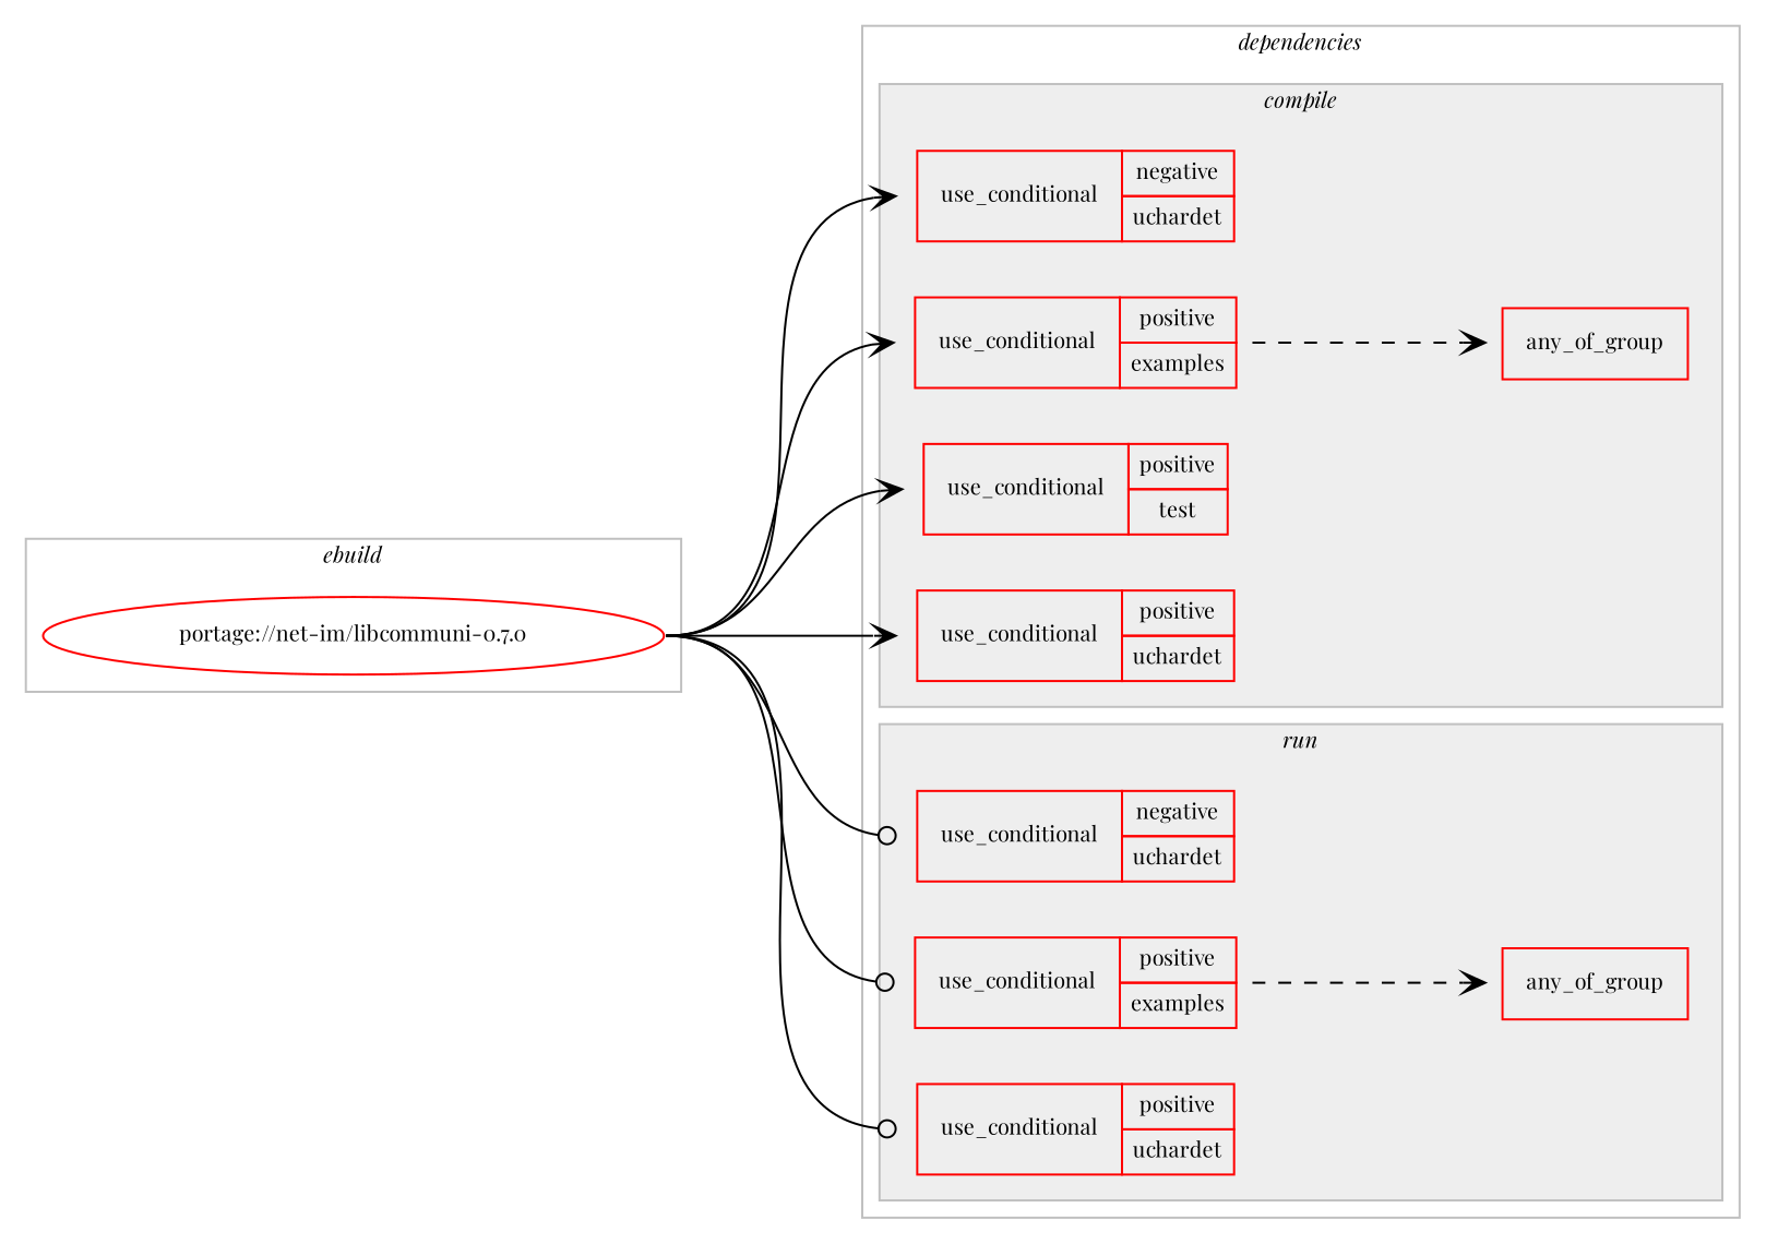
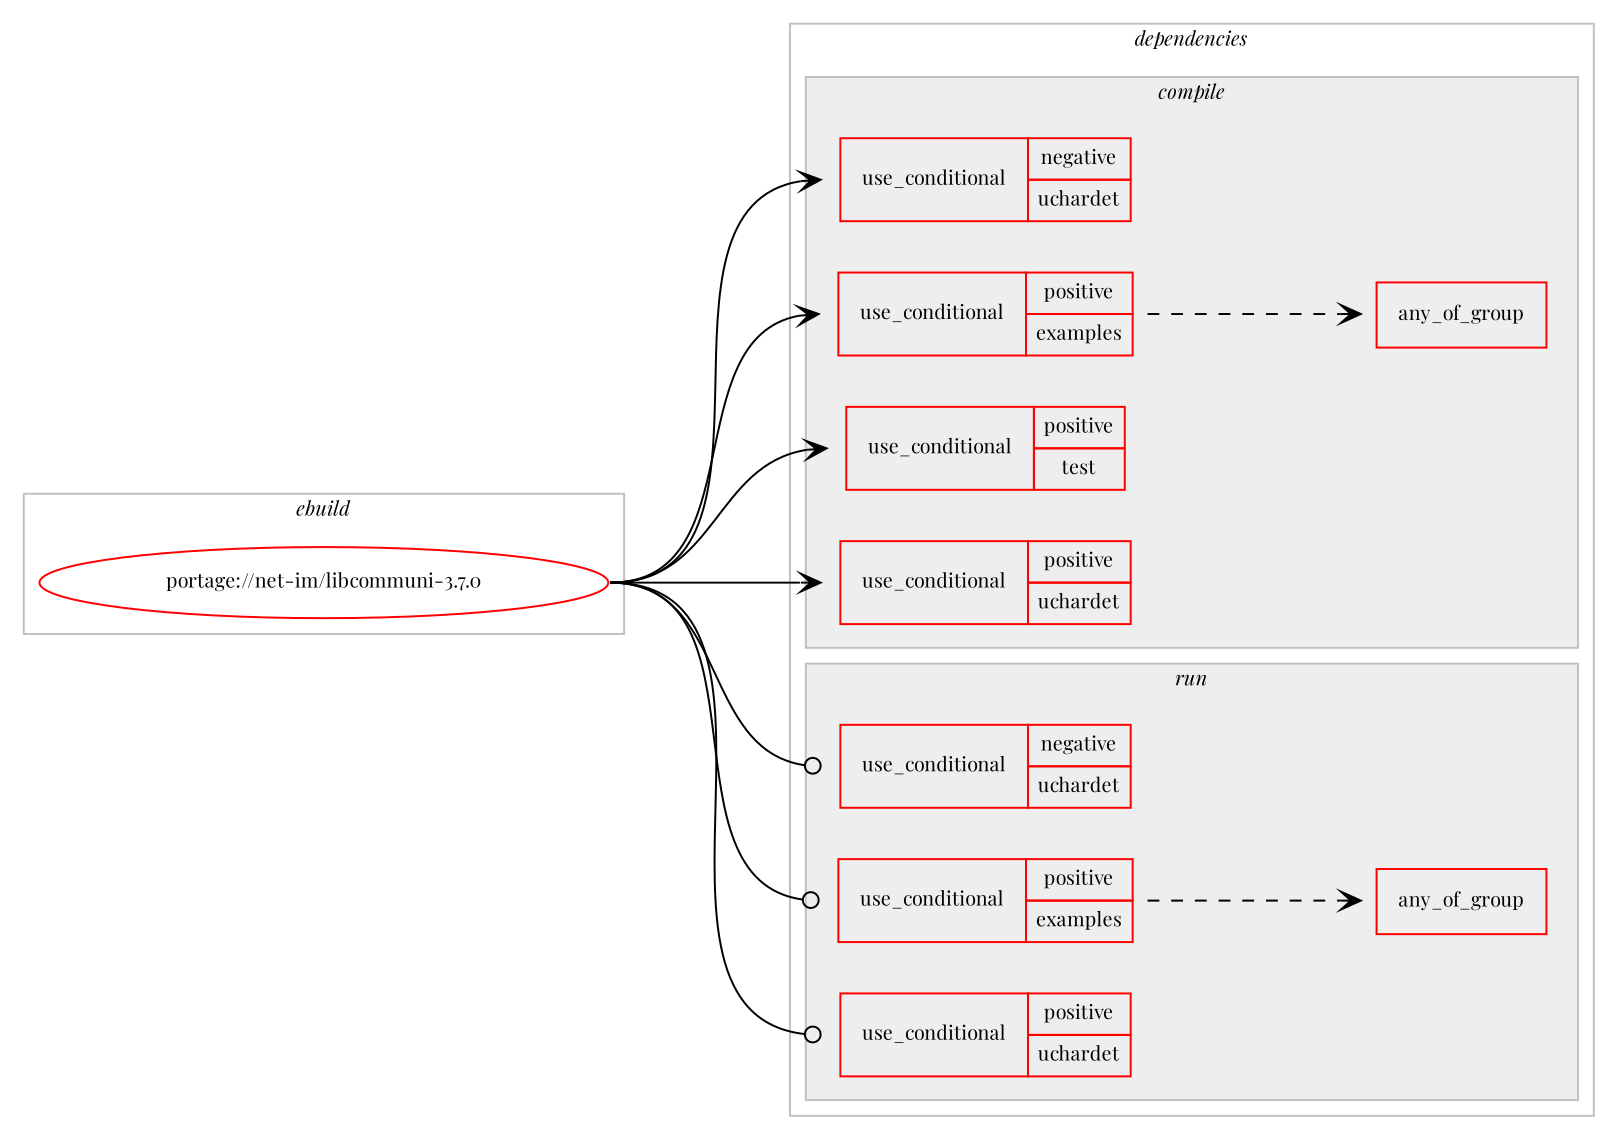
  digraph {
    compound=true
    concentrate=true
    fontname="Playfair Display"
    fontsize=10
    newrank=true
    rankdir=LR
    ranksep=1.5
    node [color=red fontname="Playfair Display" fontsize=10 shape=none]
    edge [arrowhead=vee headport=w style=solid tailport=e weight=20 fontname="Playfair Display"]
-   n1 [label="portage://net-im/libcommuni-0.7.0" width=4 shape=""]
+   n1 [label="portage://net-im/libcommuni-3.7.0" width=4 shape=""]
    n2 [label=<<TABLE BORDER="0" CELLBORDER="1" CELLSPACING="0" CELLPADDING="4"><TR><TD ROWSPAN="3" CELLPADDING="10">use_conditional</TD></TR><TR><TD>negative</TD></TR><TR><TD>uchardet</TD></TR></TABLE>>]
    n3 [label=<<TABLE BORDER="0" CELLBORDER="1" CELLSPACING="0" CELLPADDING="4"><TR><TD CELLPADDING="10">any_of_group</TD></TR></TABLE>>]
    n4 [label=<<TABLE BORDER="0" CELLBORDER="1" CELLSPACING="0" CELLPADDING="4"><TR><TD ROWSPAN="3" CELLPADDING="10">use_conditional</TD></TR><TR><TD>positive</TD></TR><TR><TD>examples</TD></TR></TABLE>>]
    n5 [label=<<TABLE BORDER="0" CELLBORDER="1" CELLSPACING="0" CELLPADDING="4"><TR><TD ROWSPAN="3" CELLPADDING="10">use_conditional</TD></TR><TR><TD>positive</TD></TR><TR><TD>test</TD></TR></TABLE>>]
    n6 [label=<<TABLE BORDER="0" CELLBORDER="1" CELLSPACING="0" CELLPADDING="4"><TR><TD ROWSPAN="3" CELLPADDING="10">use_conditional</TD></TR><TR><TD>positive</TD></TR><TR><TD>uchardet</TD></TR></TABLE>>]
    n7 [label=<<TABLE BORDER="0" CELLBORDER="1" CELLSPACING="0" CELLPADDING="4"><TR><TD ROWSPAN="3" CELLPADDING="10">use_conditional</TD></TR><TR><TD>negative</TD></TR><TR><TD>uchardet</TD></TR></TABLE>>]
    n8 [label=<<TABLE BORDER="0" CELLBORDER="1" CELLSPACING="0" CELLPADDING="4"><TR><TD CELLPADDING="10">any_of_group</TD></TR></TABLE>>]
    n9 [label=<<TABLE BORDER="0" CELLBORDER="1" CELLSPACING="0" CELLPADDING="4"><TR><TD ROWSPAN="3" CELLPADDING="10">use_conditional</TD></TR><TR><TD>positive</TD></TR><TR><TD>examples</TD></TR></TABLE>>]
    n10 [label=<<TABLE BORDER="0" CELLBORDER="1" CELLSPACING="0" CELLPADDING="4"><TR><TD ROWSPAN="3" CELLPADDING="10">use_conditional</TD></TR><TR><TD>positive</TD></TR><TR><TD>uchardet</TD></TR></TABLE>>]
    subgraph cluster_1 {
      color=gray
      label=<<i>ebuild</i>>
      rank=same
      n1
    }
    subgraph cluster_2 {
      color=gray
      label=<<i>dependencies</i>>
      subgraph cluster_3 {
        color=gray
        fillcolor="#eeeeee"
        label=<<i>compile</i>>
        style=filled
        subgraph sub_4 {
          color=gray
          fillcolor="#eeeeee"
          label=<<i>compile</i>>
          style=filled
          n2
        }
        subgraph sub_5 {
          color=gray
          fillcolor="#eeeeee"
          label=<<i>compile</i>>
          style=filled
          n4
          subgraph sub_6 {
            color=gray
            fillcolor="#eeeeee"
            label=<<i>compile</i>>
            style=filled
            n3
          }
        }
        subgraph sub_7 {
          color=gray
          fillcolor="#eeeeee"
          label=<<i>compile</i>>
          style=filled
          n5
        }
        subgraph sub_8 {
          color=gray
          fillcolor="#eeeeee"
          label=<<i>compile</i>>
          style=filled
          n6
        }
      }
      subgraph cluster_9 {
        color=gray
        fillcolor="#eeeeee"
        label=<<i>compile and run</i>>
        style=filled
      }
      subgraph cluster_10 {
        color=gray
        fillcolor="#eeeeee"
        label=<<i>run</i>>
        style=filled
        subgraph sub_11 {
          color=gray
          fillcolor="#eeeeee"
          label=<<i>run</i>>
          style=filled
          n7
        }
        subgraph sub_12 {
          color=gray
          fillcolor="#eeeeee"
          label=<<i>run</i>>
          style=filled
          n9
          subgraph sub_13 {
            color=gray
            fillcolor="#eeeeee"
            label=<<i>run</i>>
            style=filled
            n8
          }
        }
        subgraph sub_14 {
          color=gray
          fillcolor="#eeeeee"
          label=<<i>run</i>>
          style=filled
          n10
        }
      }
    }
    subgraph cluster_15 {
      color=gray
      label=<<i>candidates</i>>
      rank=same
    }
    n1 -> n2
    n1 -> n4
    n1 -> n5
    n1 -> n6
    n1 -> n7 [arrowhead=odot]
    n1 -> n9 [arrowhead=odot]
    n1 -> n10 [arrowhead=odot]
    n4 -> n3 [style=dashed]
    n9 -> n8 [style=dashed]
  }
